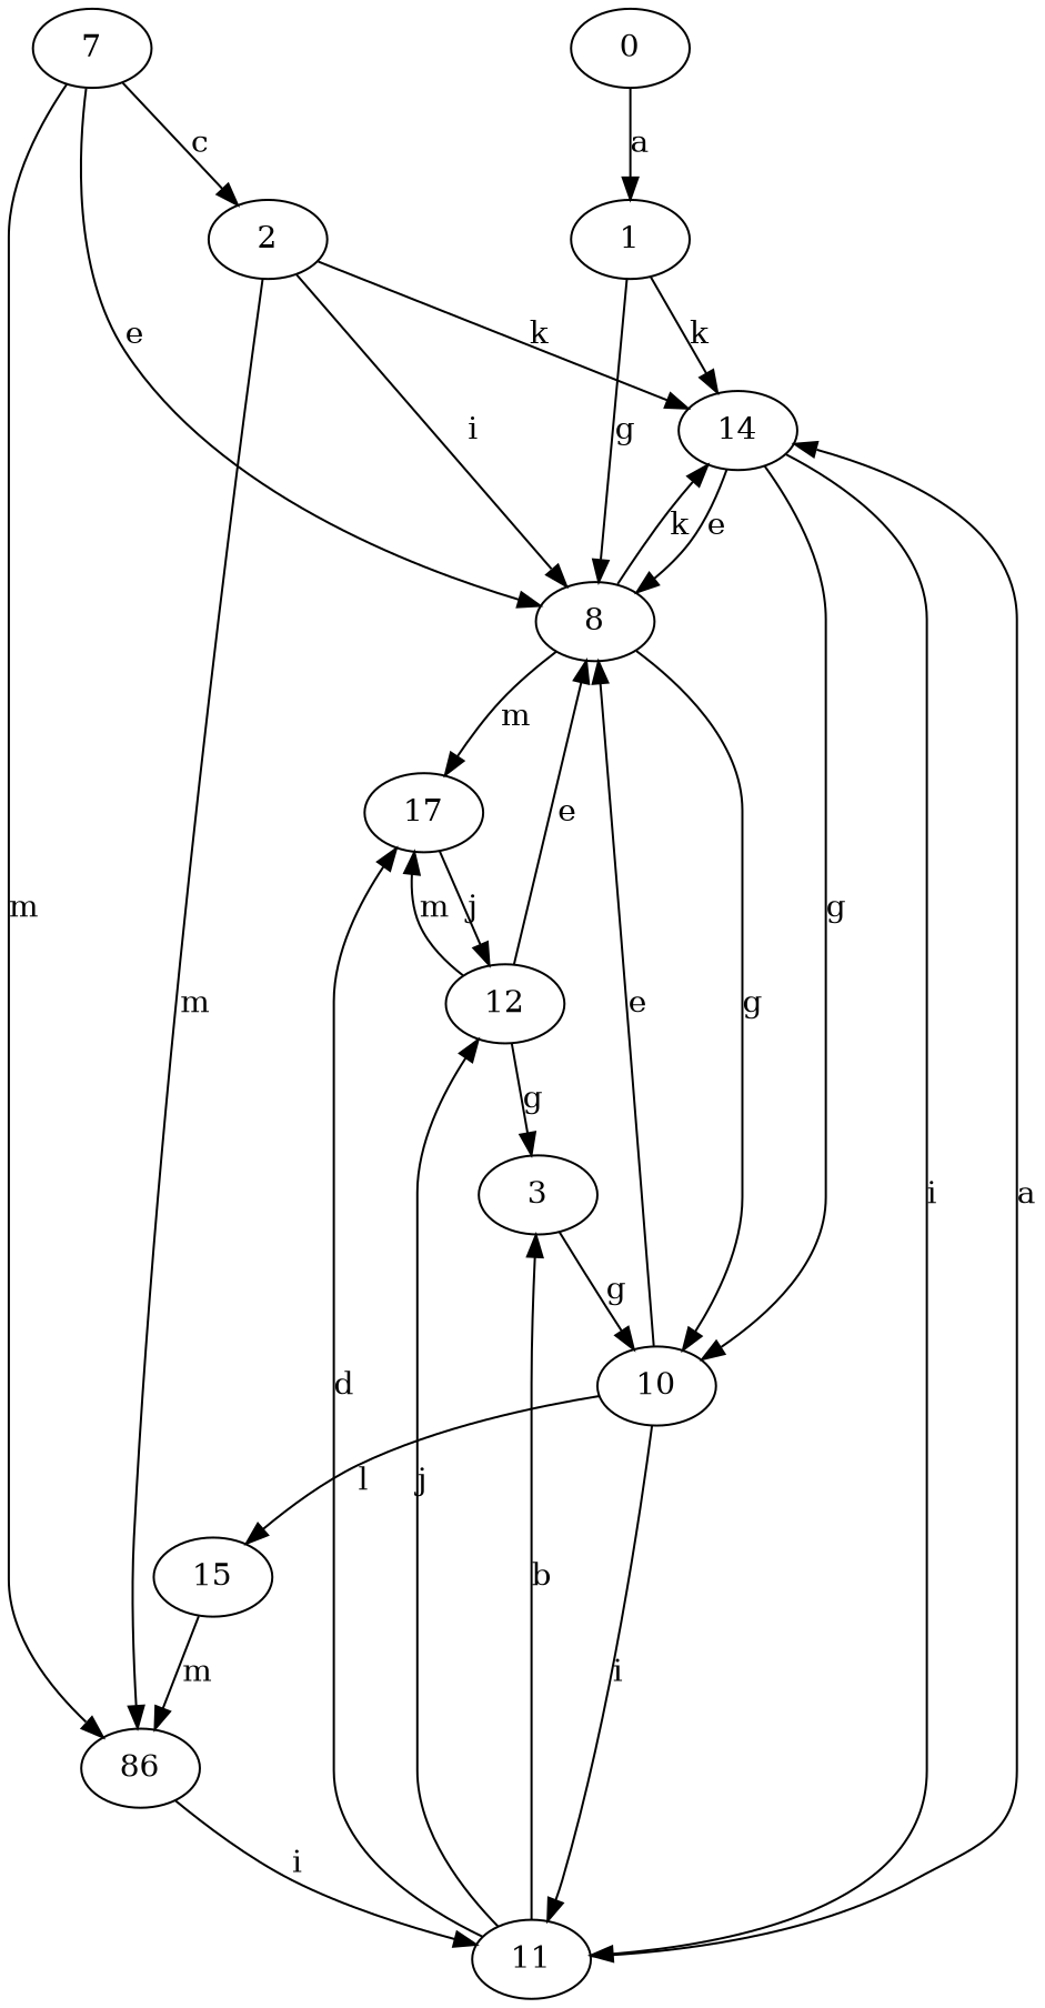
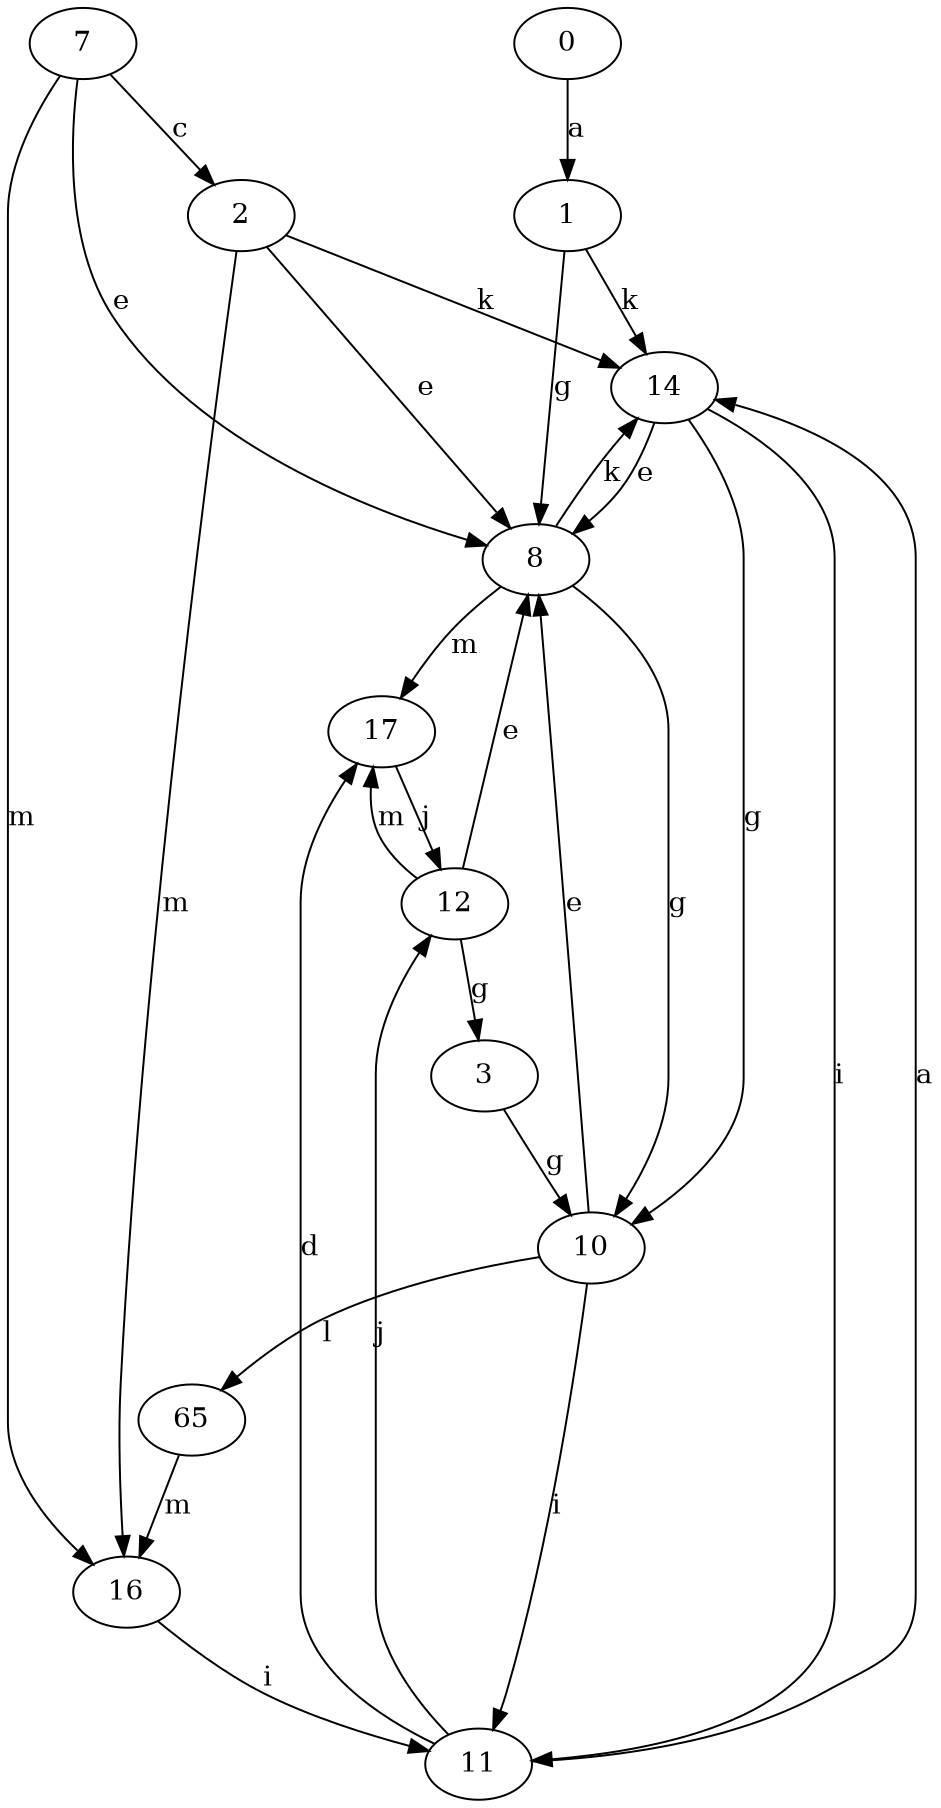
  strict digraph {
    0
    1
    14
    8
    10
    11
-   15
+   15 [label=65]
    3
-   16 [label=86]
+   16
    n10 [label=2]
    17
    7
    12
    0 -> 1 [label=a]
    1 -> 14 [label=k]
    1 -> 8 [label=g]
    14 -> 8 [label=e]
    14 -> 10 [label=g]
    14 -> 11 [label=i]
    8 -> 14 [label=k]
    8 -> 10 [label=g]
    8 -> 17 [label=m]
    10 -> 8 [label=e]
    10 -> 11 [label=i]
    10 -> 15 [label=l]
    11 -> 14 [label=a]
-   11 -> 3 [label=b]
    11 -> 17 [label=d]
    11 -> 12 [label=j]
    15 -> 16 [label=m]
    3 -> 10 [label=g]
    16 -> 11 [label=i]
    n10 -> 14 [label=k]
-   n10 -> 8 [label=i]
+   n10 -> 8 [label=e]
    n10 -> 16 [label=m]
    17 -> 12 [label=j]
    7 -> 8 [label=e]
    7 -> 16 [label=m]
    7 -> n10 [label=c]
    12 -> 8 [label=e]
    12 -> 3 [label=g]
    12 -> 17 [label=m]
  }
